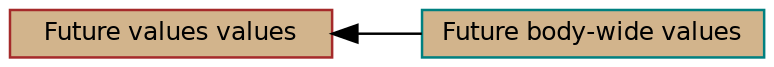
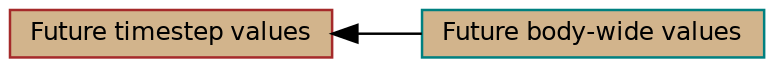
  digraph {
    rankdir=LR
    node [fillcolor=tan fontname=Helvetica fontsize=10 shape=box style=filled]
-   n1 [color=brown height=0.2 label="Future values values" width=0.4]
+   n1 [color=brown height=0.2 label="Future timestep values" width=0.4]
    n2 [color=teal fontcolor=black height=0.2 label="Future body-wide values" width=0.4]
    n1 -> n2 [dir=back fontname=Helvetica fontsize=10 labelfontname=Helvetica labelfontsize=10 shape=plaintext style=solid]
  }
